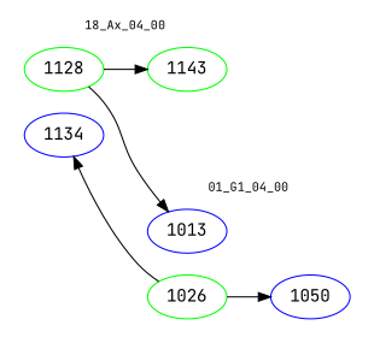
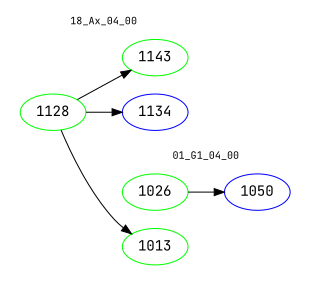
  digraph {
    fontname="JetBrains Mono"
    rankdir=LR
    node [color=green fontname="JetBrains Mono"]
    edge [color=black fontname="JetBrains Mono"]
    n1 [label=1128]
    n2 [color=blue label=1134]
    n3 [label=1143]
    n4 [label=1026]
-   n5 [color=blue label=1013]
+   n5 [label=1013]
    n6 [color=blue label=1050]
    subgraph cluster_1 {
      color=white
      fontsize=10
      label="18_Ax_04_00"
      n1
      n2
      n3
    }
    subgraph cluster_2 {
      color=white
      fontsize=10
      label="01_G1_04_00"
      n4
      n5
      n6
    }
-   n4 -> n2
+   n1 -> n2
    n1 -> n3
    n1 -> n5
    n4 -> n6
  }
